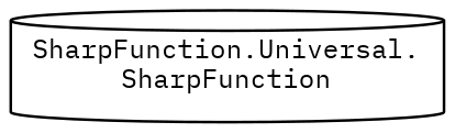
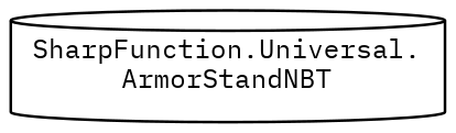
  digraph {
    rankdir=LR
    fontname="IBM Plex Mono"
-   n1 [color=black fillcolor=white fontname="IBM Plex Mono" fontsize=10 height=0.2 label="SharpFunction.Universal.\lSharpFunction" shape=cylinder style=filled width=0.4]
+   n1 [color=black fillcolor=white fontname="IBM Plex Mono" fontsize=10 height=0.2 label="SharpFunction.Universal.\lArmorStandNBT" shape=cylinder style=filled width=0.4]
  }
